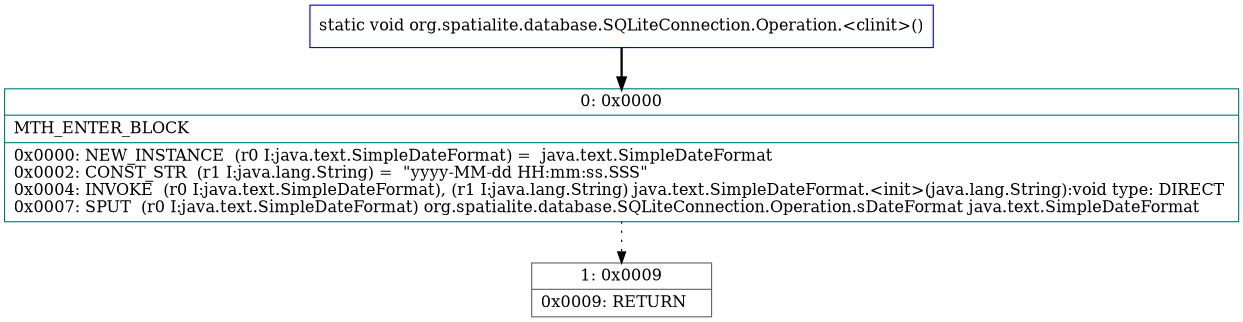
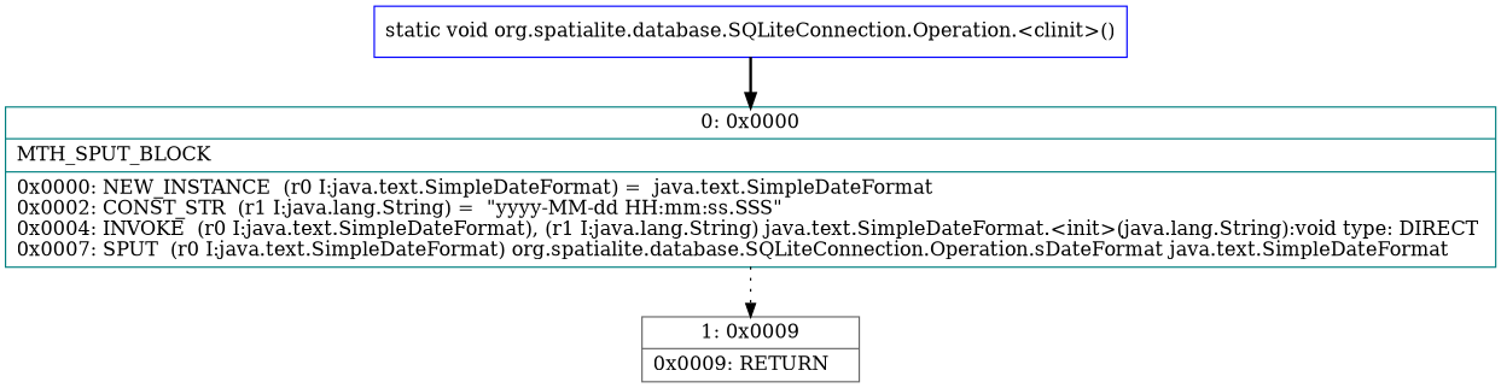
  digraph {
    node [shape=record]
-   n1 [label="{0\:\ 0x0000|MTH_ENTER_BLOCK\l|0x0000: NEW_INSTANCE  (r0 I:java.text.SimpleDateFormat) =  java.text.SimpleDateFormat \l0x0002: CONST_STR  (r1 I:java.lang.String) =  \"yyyy\-MM\-dd HH:mm:ss.SSS\" \l0x0004: INVOKE  (r0 I:java.text.SimpleDateFormat), (r1 I:java.lang.String) java.text.SimpleDateFormat.\<init\>(java.lang.String):void type: DIRECT \l0x0007: SPUT  (r0 I:java.text.SimpleDateFormat) org.spatialite.database.SQLiteConnection.Operation.sDateFormat java.text.SimpleDateFormat \l}" color=teal]
+   n1 [label="{0\:\ 0x0000|MTH_SPUT_BLOCK\l|0x0000: NEW_INSTANCE  (r0 I:java.text.SimpleDateFormat) =  java.text.SimpleDateFormat \l0x0002: CONST_STR  (r1 I:java.lang.String) =  \"yyyy\-MM\-dd HH:mm:ss.SSS\" \l0x0004: INVOKE  (r0 I:java.text.SimpleDateFormat), (r1 I:java.lang.String) java.text.SimpleDateFormat.\<init\>(java.lang.String):void type: DIRECT \l0x0007: SPUT  (r0 I:java.text.SimpleDateFormat) org.spatialite.database.SQLiteConnection.Operation.sDateFormat java.text.SimpleDateFormat \l}" color=teal]
    n2 [label="{1\:\ 0x0009|0x0009: RETURN   \l}" color=gray40]
    n3 [label="{static void org.spatialite.database.SQLiteConnection.Operation.\<clinit\>() }" color=blue]
    n1 -> n2 [style=dotted]
    n3 -> n1 [style=bold]
  }
